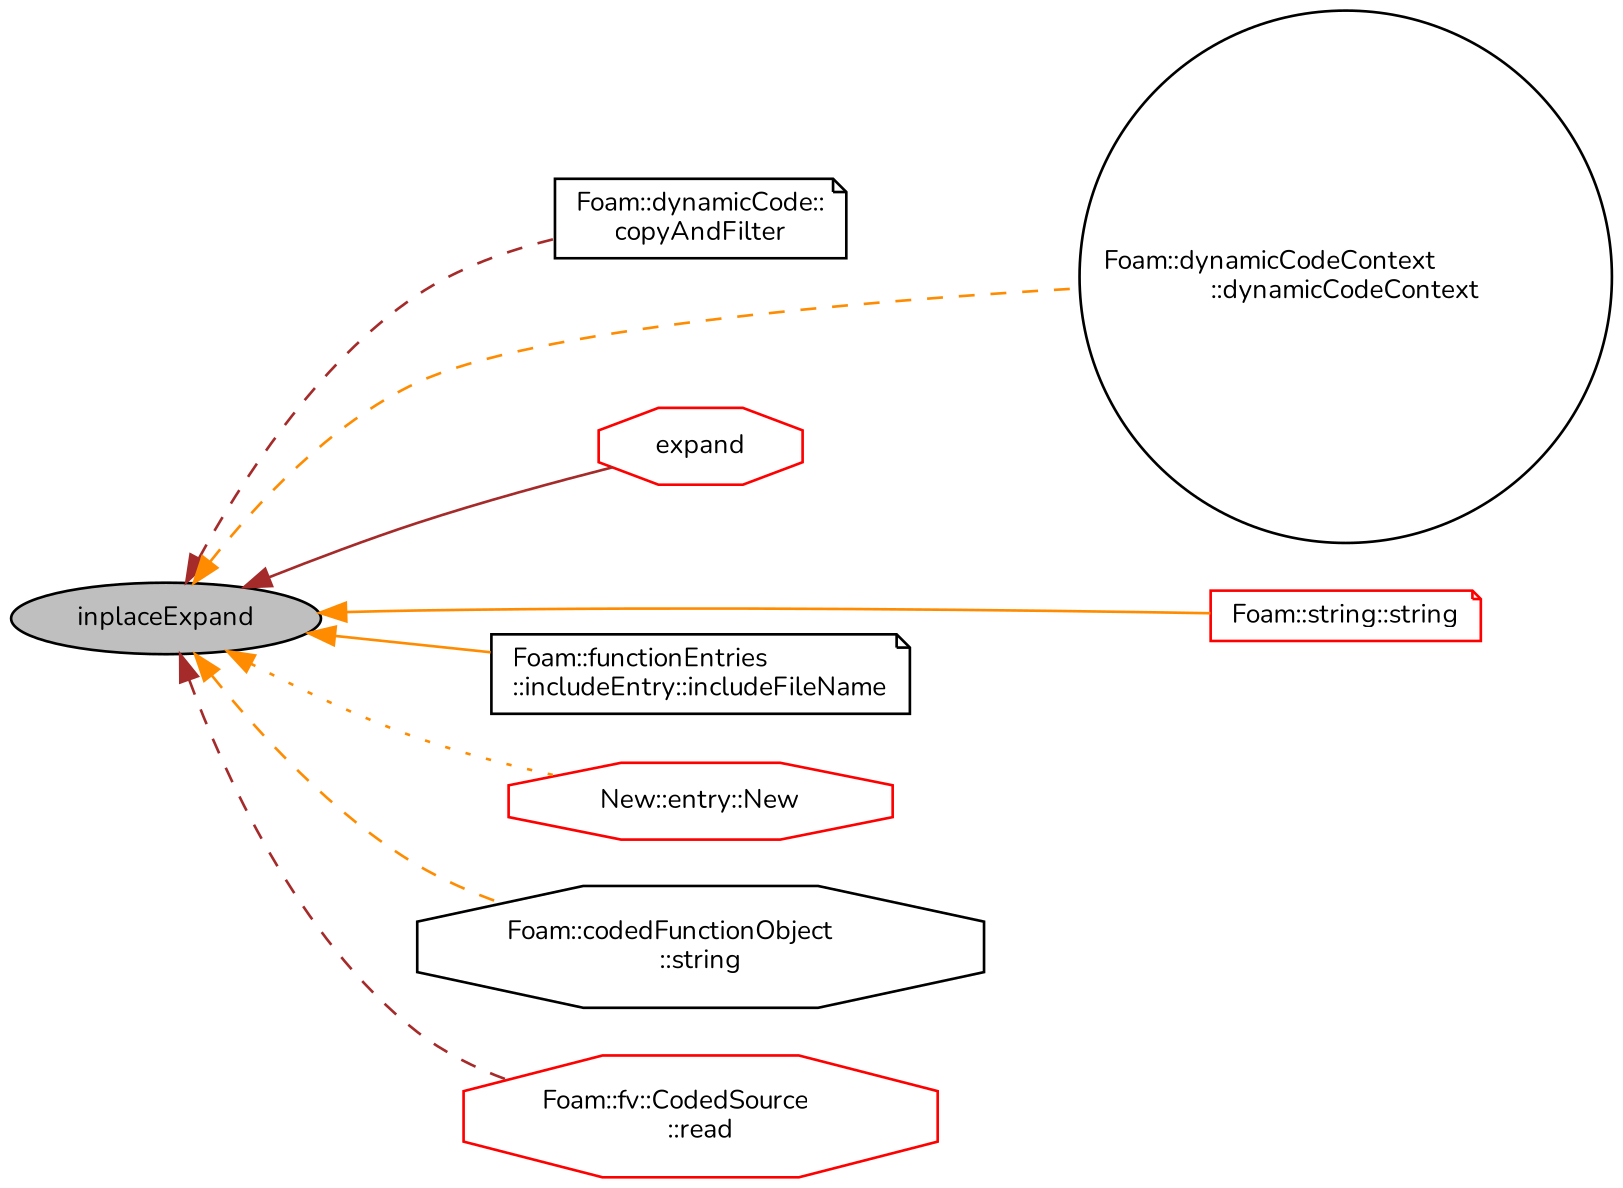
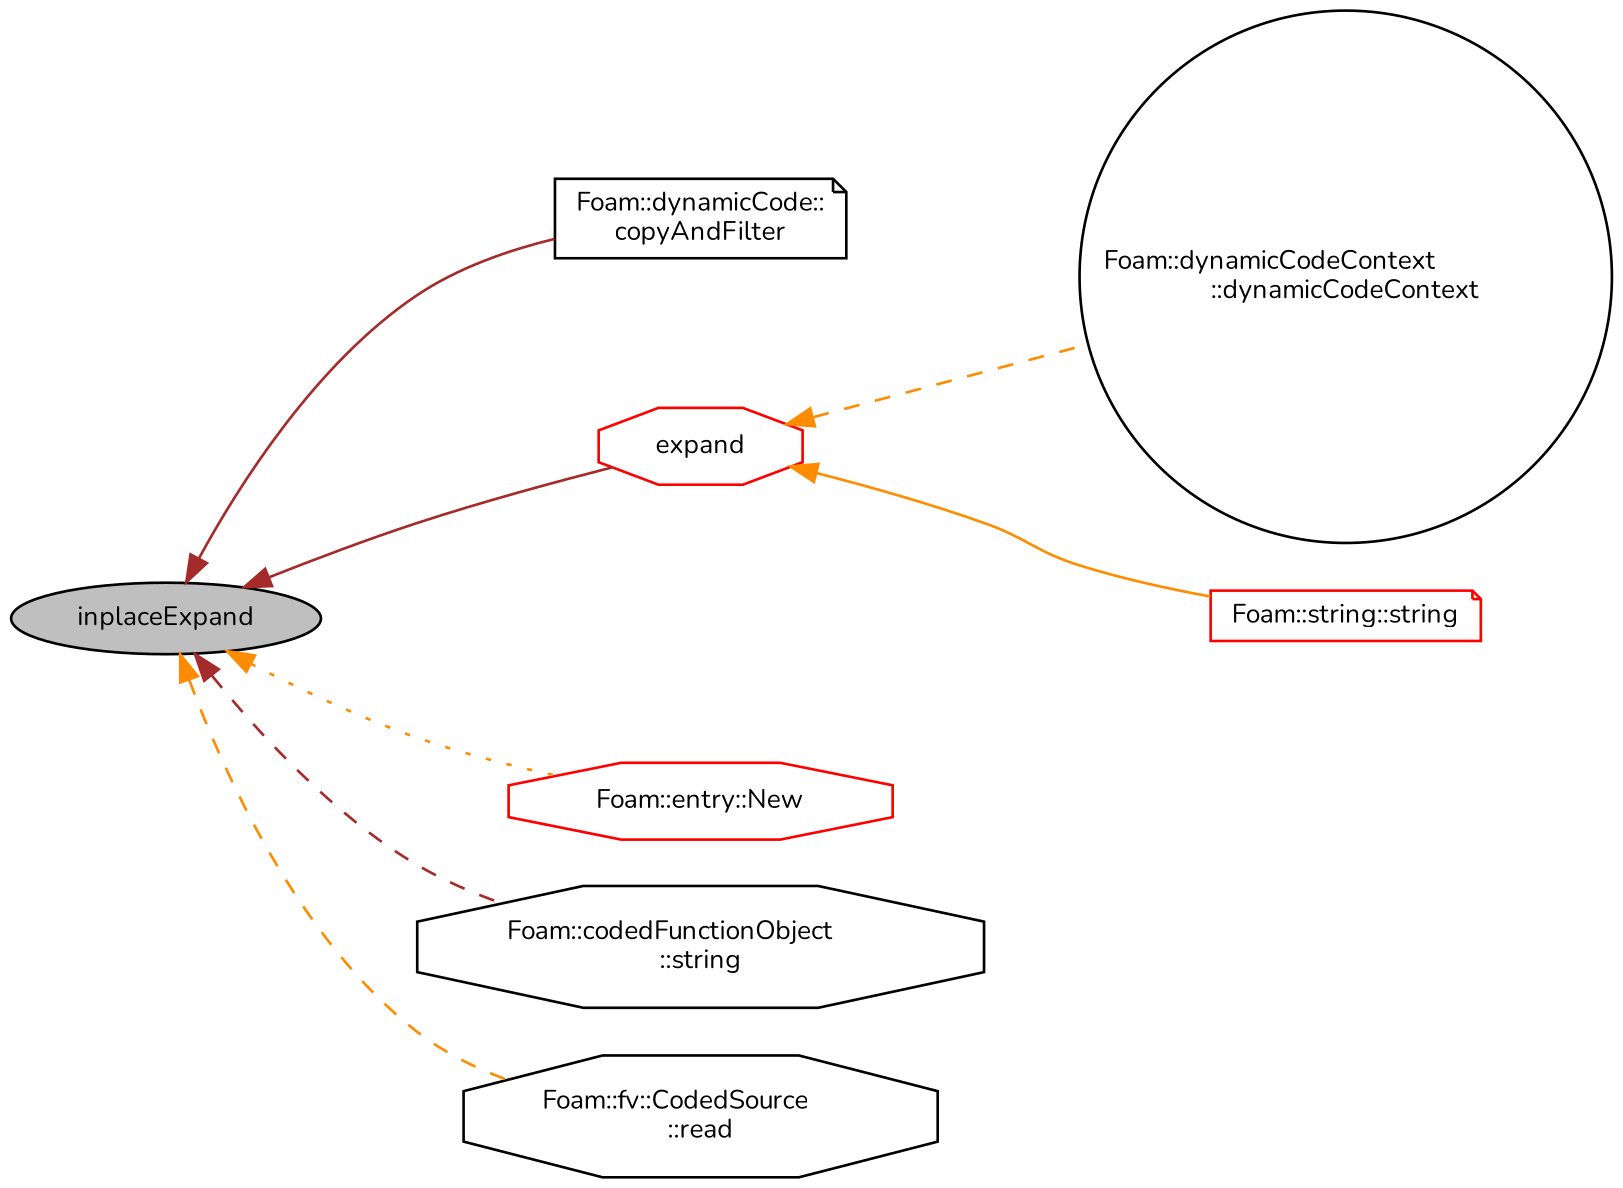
  digraph {
    fontname=Nunito
    rankdir=LR
    node [color=black fontname=Nunito fontsize=10 shape=octagon]
    edge [color=brown dir=back fontname=Nunito fontsize=10 labelfontname=Helvetica labelfontsize=10 style=solid]
    n1 [fillcolor=grey75 fontcolor=black height=0.2 label=inplaceExpand shape=ellipse style=filled width=0.4]
    n2 [height=0.2 label="Foam::dynamicCode::\lcopyAndFilter" shape=note width=0.4]
    n3 [height=0.2 label="Foam::dynamicCodeContext\l::dynamicCodeContext" shape=circle width=0.4]
    n4 [color=red height=0.2 label=expand width=0.4]
    n5 [color=red height=0.2 label="Foam::string::string" shape=note width=0.4]
-   n6 [height=0.2 label="Foam::functionEntries\l::includeEntry::includeFileName" shape=note width=0.4]
-   n7 [color=red height=0.2 label="New::entry::New" width=0.4]
+   n7 [color=red height=0.2 label="Foam::entry::New" width=0.4]
    n8 [height=0.2 label="Foam::codedFunctionObject\l::string" width=0.4]
-   n9 [color=red height=0.2 label="Foam::fv::CodedSource\l::read" width=0.4]
-   n1 -> n2 [style=dashed]
-   n1 -> n3 [color=darkorange style=dashed]
+   n9 [height=0.2 label="Foam::fv::CodedSource\l::read" width=0.4]
+   n1 -> n2
+   n4 -> n3 [color=darkorange style=dashed]
    n1 -> n4
-   n1 -> n5 [color=darkorange]
-   n1 -> n6 [color=darkorange]
+   n4 -> n5 [color=darkorange]
    n1 -> n7 [color=darkorange style=dotted]
-   n1 -> n8 [color=darkorange style=dashed]
-   n1 -> n9 [style=dashed]
+   n1 -> n8 [style=dashed]
+   n1 -> n9 [color=darkorange style=dashed]
  }
